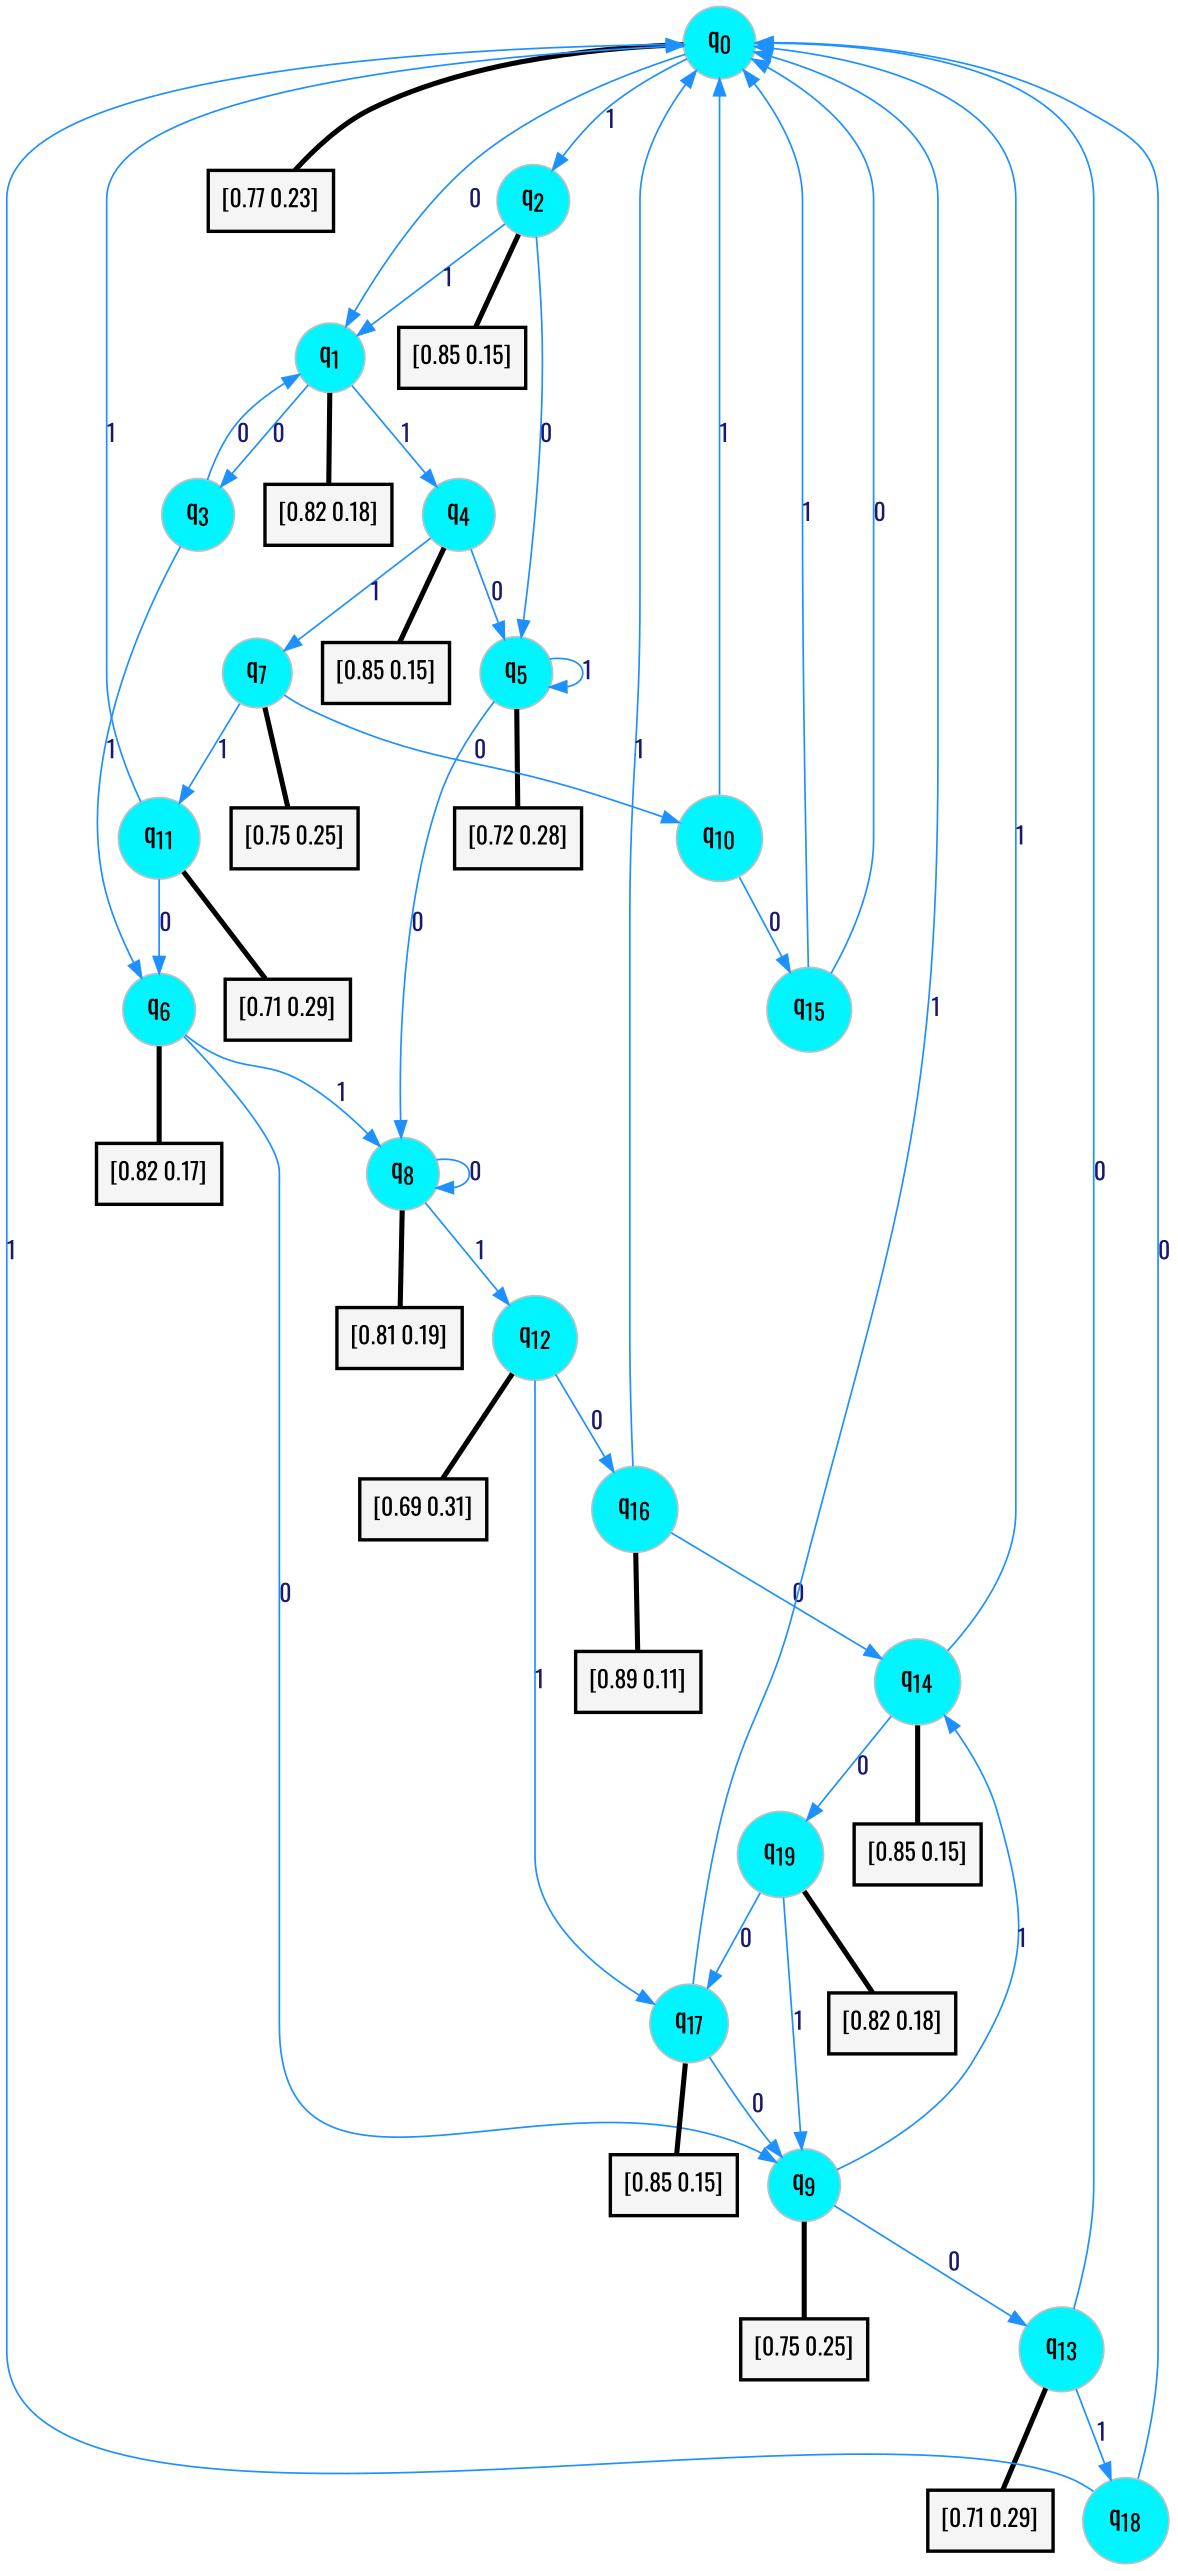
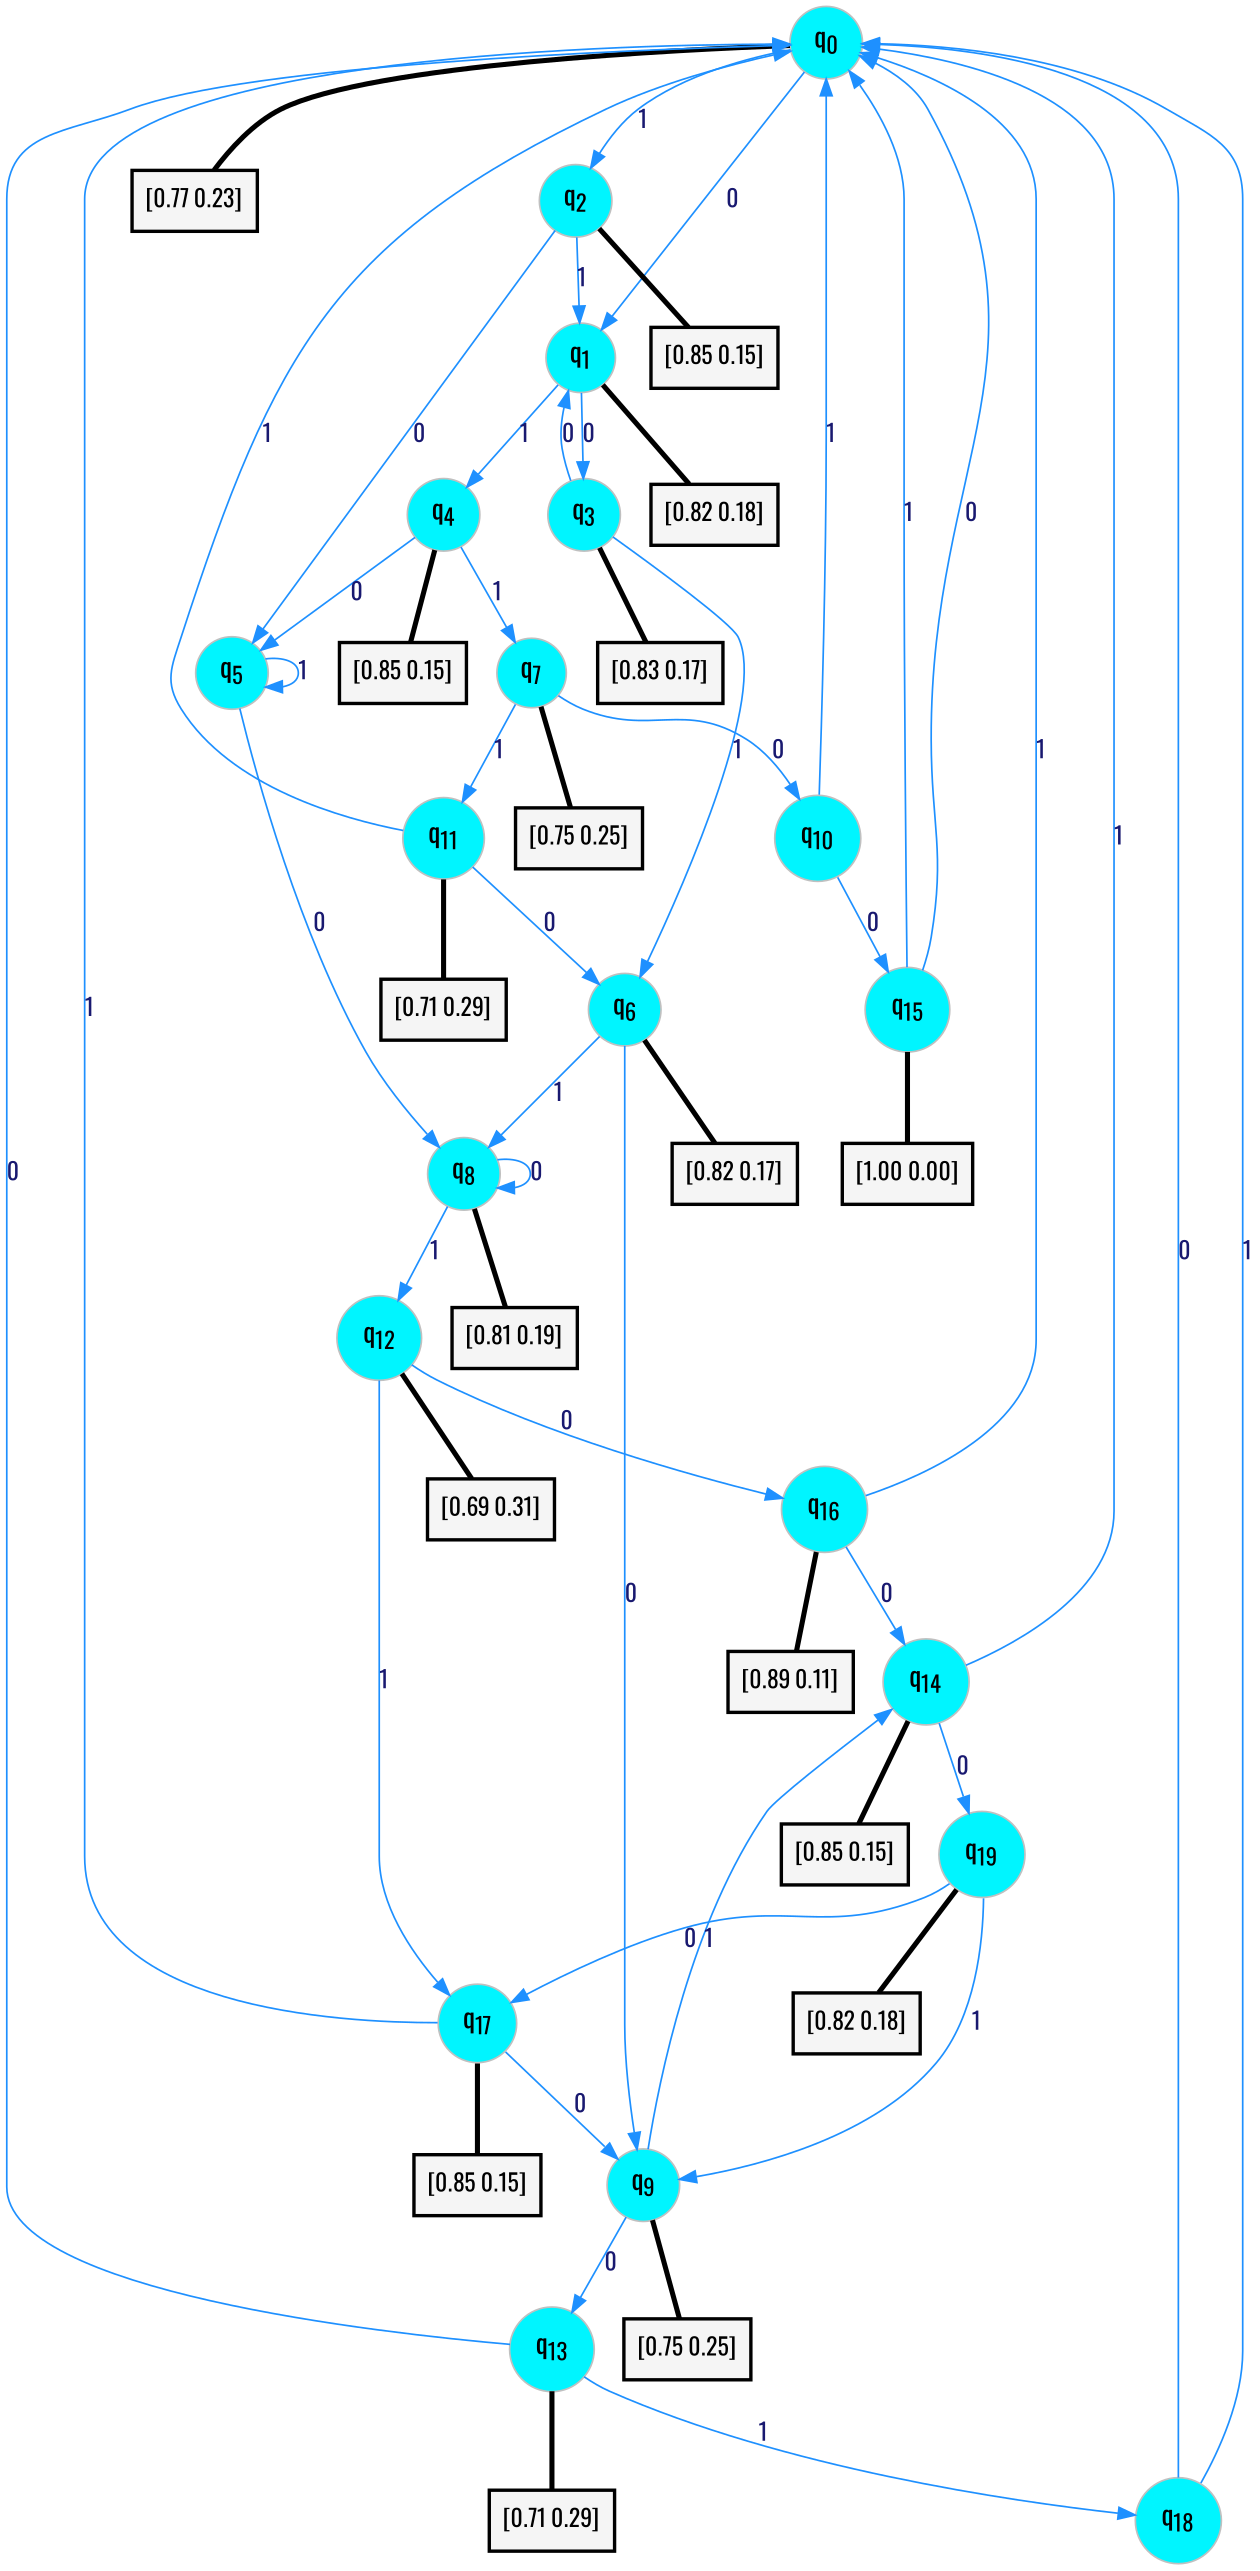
  digraph {
    fontname=Oswald
    rankdir=TD
    node [color=gray fillcolor=turquoise1 fontcolor=black fontname=Oswald fontsize=16 fontweight=bold shape=circle style=filled]
    edge [arrowsize=1 color=dodgerblue1 fontcolor=midnightblue fontname=Oswald fontweight=bold penwidth=1 style=solid weight=20]
    n1 [label=<q<SUB>0</SUB>>]
    n2 [label=<q<SUB>1</SUB>>]
    n3 [label=<q<SUB>2</SUB>>]
    n4 [color=black fillcolor=whitesmoke fontsize=14 label="[0.77 0.23]" penwidth=2 shape=box]
    n5 [label=<q<SUB>3</SUB>>]
    n6 [label=<q<SUB>4</SUB>>]
    n7 [color=black fillcolor=whitesmoke fontsize=14 label="[0.82 0.18]" penwidth=2 shape=box]
    n8 [label=<q<SUB>5</SUB>>]
    n9 [color=black fillcolor=whitesmoke fontsize=14 label="[0.85 0.15]" penwidth=2 shape=box]
    n10 [label=<q<SUB>6</SUB>>]
+   n11 [color=black fillcolor=whitesmoke fontsize=14 label="[0.83 0.17]" penwidth=2 shape=box]
    n12 [label=<q<SUB>7</SUB>>]
    n13 [color=black fillcolor=whitesmoke fontsize=14 label="[0.85 0.15]" penwidth=2 shape=box]
    n14 [label=<q<SUB>8</SUB>>]
-   n15 [color=black fillcolor=whitesmoke fontsize=14 label="[0.72 0.28]" penwidth=2 shape=box]
    n16 [label=<q<SUB>9</SUB>>]
    n17 [color=black fillcolor=whitesmoke fontsize=14 label="[0.82 0.17]" penwidth=2 shape=box]
    n18 [label=<q<SUB>10</SUB>>]
    n19 [label=<q<SUB>11</SUB>>]
    n20 [color=black fillcolor=whitesmoke fontsize=14 label="[0.75 0.25]" penwidth=2 shape=box]
    n21 [label=<q<SUB>12</SUB>>]
    n22 [color=black fillcolor=whitesmoke fontsize=14 label="[0.81 0.19]" penwidth=2 shape=box]
    n23 [label=<q<SUB>13</SUB>>]
    n24 [label=<q<SUB>14</SUB>>]
    n25 [color=black fillcolor=whitesmoke fontsize=14 label="[0.75 0.25]" penwidth=2 shape=box]
    n26 [label=<q<SUB>15</SUB>>]
    n27 [color=black fillcolor=whitesmoke fontsize=14 label="[0.71 0.29]" penwidth=2 shape=box]
    n28 [label=<q<SUB>16</SUB>>]
    n29 [label=<q<SUB>17</SUB>>]
    n30 [color=black fillcolor=whitesmoke fontsize=14 label="[0.69 0.31]" penwidth=2 shape=box]
    n31 [label=<q<SUB>18</SUB>>]
    n32 [color=black fillcolor=whitesmoke fontsize=14 label="[0.71 0.29]" penwidth=2 shape=box]
    n33 [label=<q<SUB>19</SUB>>]
    n34 [color=black fillcolor=whitesmoke fontsize=14 label="[0.85 0.15]" penwidth=2 shape=box]
+   n35 [color=black fillcolor=whitesmoke fontsize=14 label="[1.00 0.00]" penwidth=2 shape=box]
    n36 [color=black fillcolor=whitesmoke fontsize=14 label="[0.89 0.11]" penwidth=2 shape=box]
    n37 [color=black fillcolor=whitesmoke fontsize=14 label="[0.85 0.15]" penwidth=2 shape=box]
    n38 [color=black fillcolor=whitesmoke fontsize=14 label="[0.82 0.18]" penwidth=2 shape=box]
    n1 -> n2 [label=0]
    n1 -> n3 [label=1]
    n1 -> n4 [arrowhead=none color=black penwidth=3]
    n2 -> n5 [label=0]
    n2 -> n6 [label=1]
    n2 -> n7 [arrowhead=none color=black penwidth=3]
    n3 -> n2 [label=1]
    n3 -> n8 [label=0]
    n3 -> n9 [arrowhead=none color=black penwidth=3]
    n5 -> n2 [label=0]
    n5 -> n10 [label=1]
+   n5 -> n11 [arrowhead=none color=black penwidth=3]
    n6 -> n8 [label=0]
    n6 -> n12 [label=1]
    n6 -> n13 [arrowhead=none color=black penwidth=3]
    n8 -> n8 [label=1]
    n8 -> n14 [label=0]
-   n8 -> n15 [arrowhead=none color=black penwidth=3]
    n10 -> n14 [label=1]
    n10 -> n16 [label=0]
    n10 -> n17 [arrowhead=none color=black penwidth=3]
    n12 -> n18 [label=0]
    n12 -> n19 [label=1]
    n12 -> n20 [arrowhead=none color=black penwidth=3]
    n14 -> n14 [label=0]
    n14 -> n21 [label=1]
    n14 -> n22 [arrowhead=none color=black penwidth=3]
    n16 -> n23 [label=0]
    n16 -> n24 [label=1]
    n16 -> n25 [arrowhead=none color=black penwidth=3]
    n18 -> n1 [label=1]
    n18 -> n26 [label=0]
    n19 -> n1 [label=1]
    n19 -> n10 [label=0]
    n19 -> n27 [arrowhead=none color=black penwidth=3]
    n21 -> n28 [label=0]
    n21 -> n29 [label=1]
    n21 -> n30 [arrowhead=none color=black penwidth=3]
    n23 -> n1 [label=0]
    n23 -> n31 [label=1]
    n23 -> n32 [arrowhead=none color=black penwidth=3]
    n24 -> n1 [label=1]
    n24 -> n33 [label=0]
    n24 -> n34 [arrowhead=none color=black penwidth=3]
    n26 -> n1 [label=0]
    n26 -> n1 [label=1]
+   n26 -> n35 [arrowhead=none color=black penwidth=3]
    n28 -> n1 [label=1]
    n28 -> n24 [label=0]
    n28 -> n36 [arrowhead=none color=black penwidth=3]
    n29 -> n1 [label=1]
    n29 -> n16 [label=0]
    n29 -> n37 [arrowhead=none color=black penwidth=3]
    n31 -> n1 [label=0]
    n31 -> n1 [label=1]
    n33 -> n16 [label=1]
    n33 -> n29 [label=0]
    n33 -> n38 [arrowhead=none color=black penwidth=3]
  }
